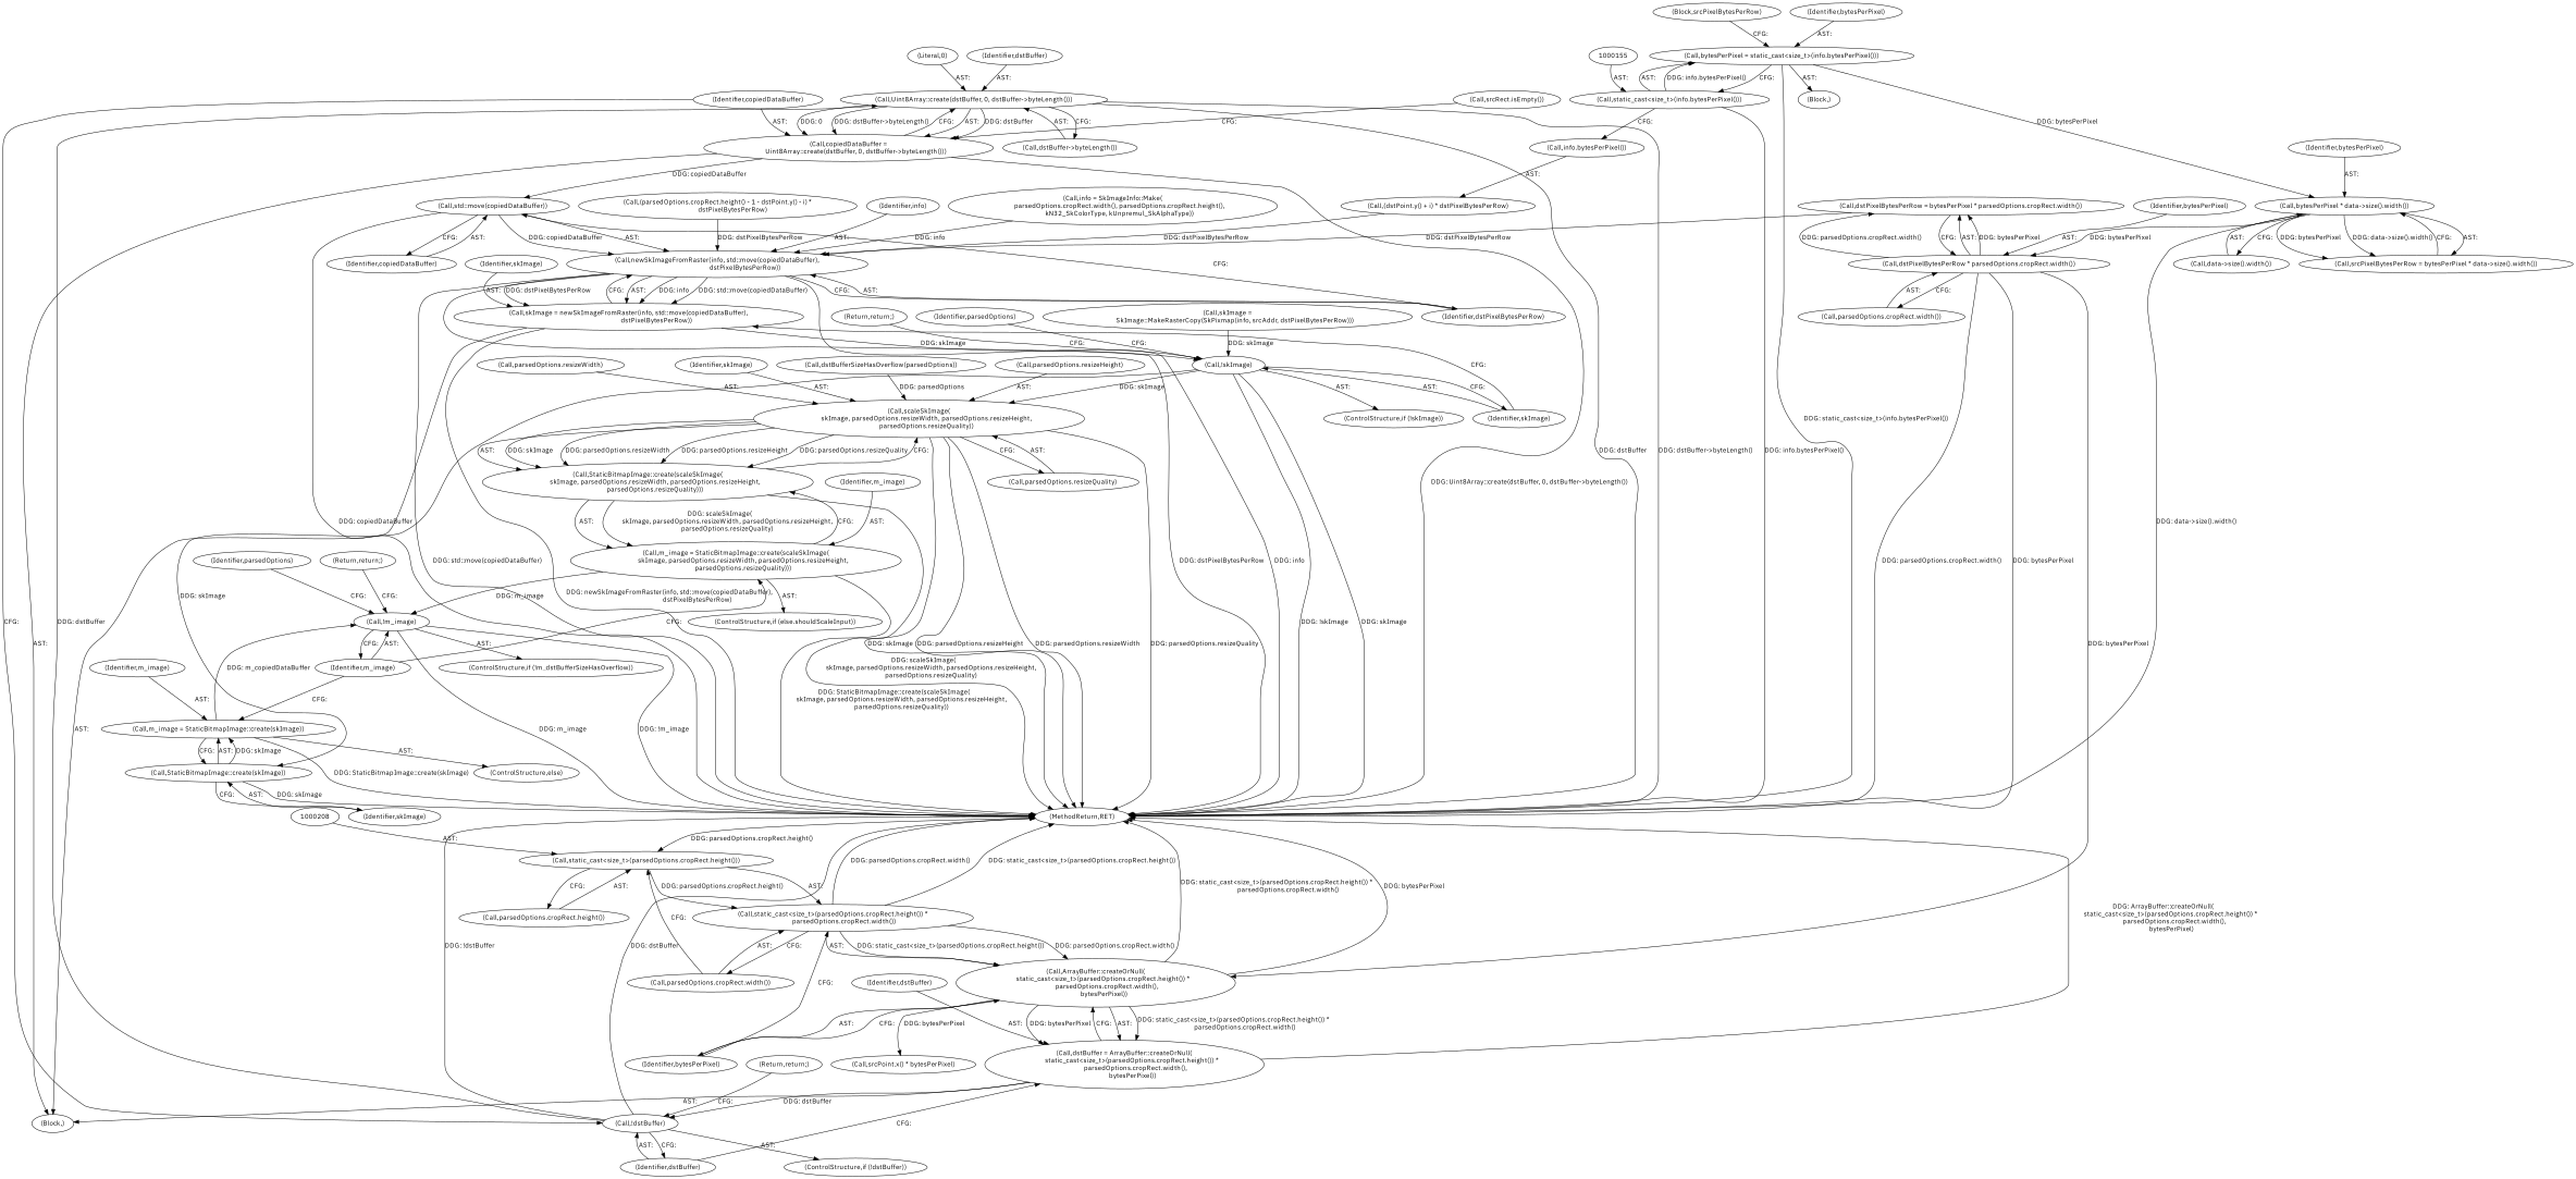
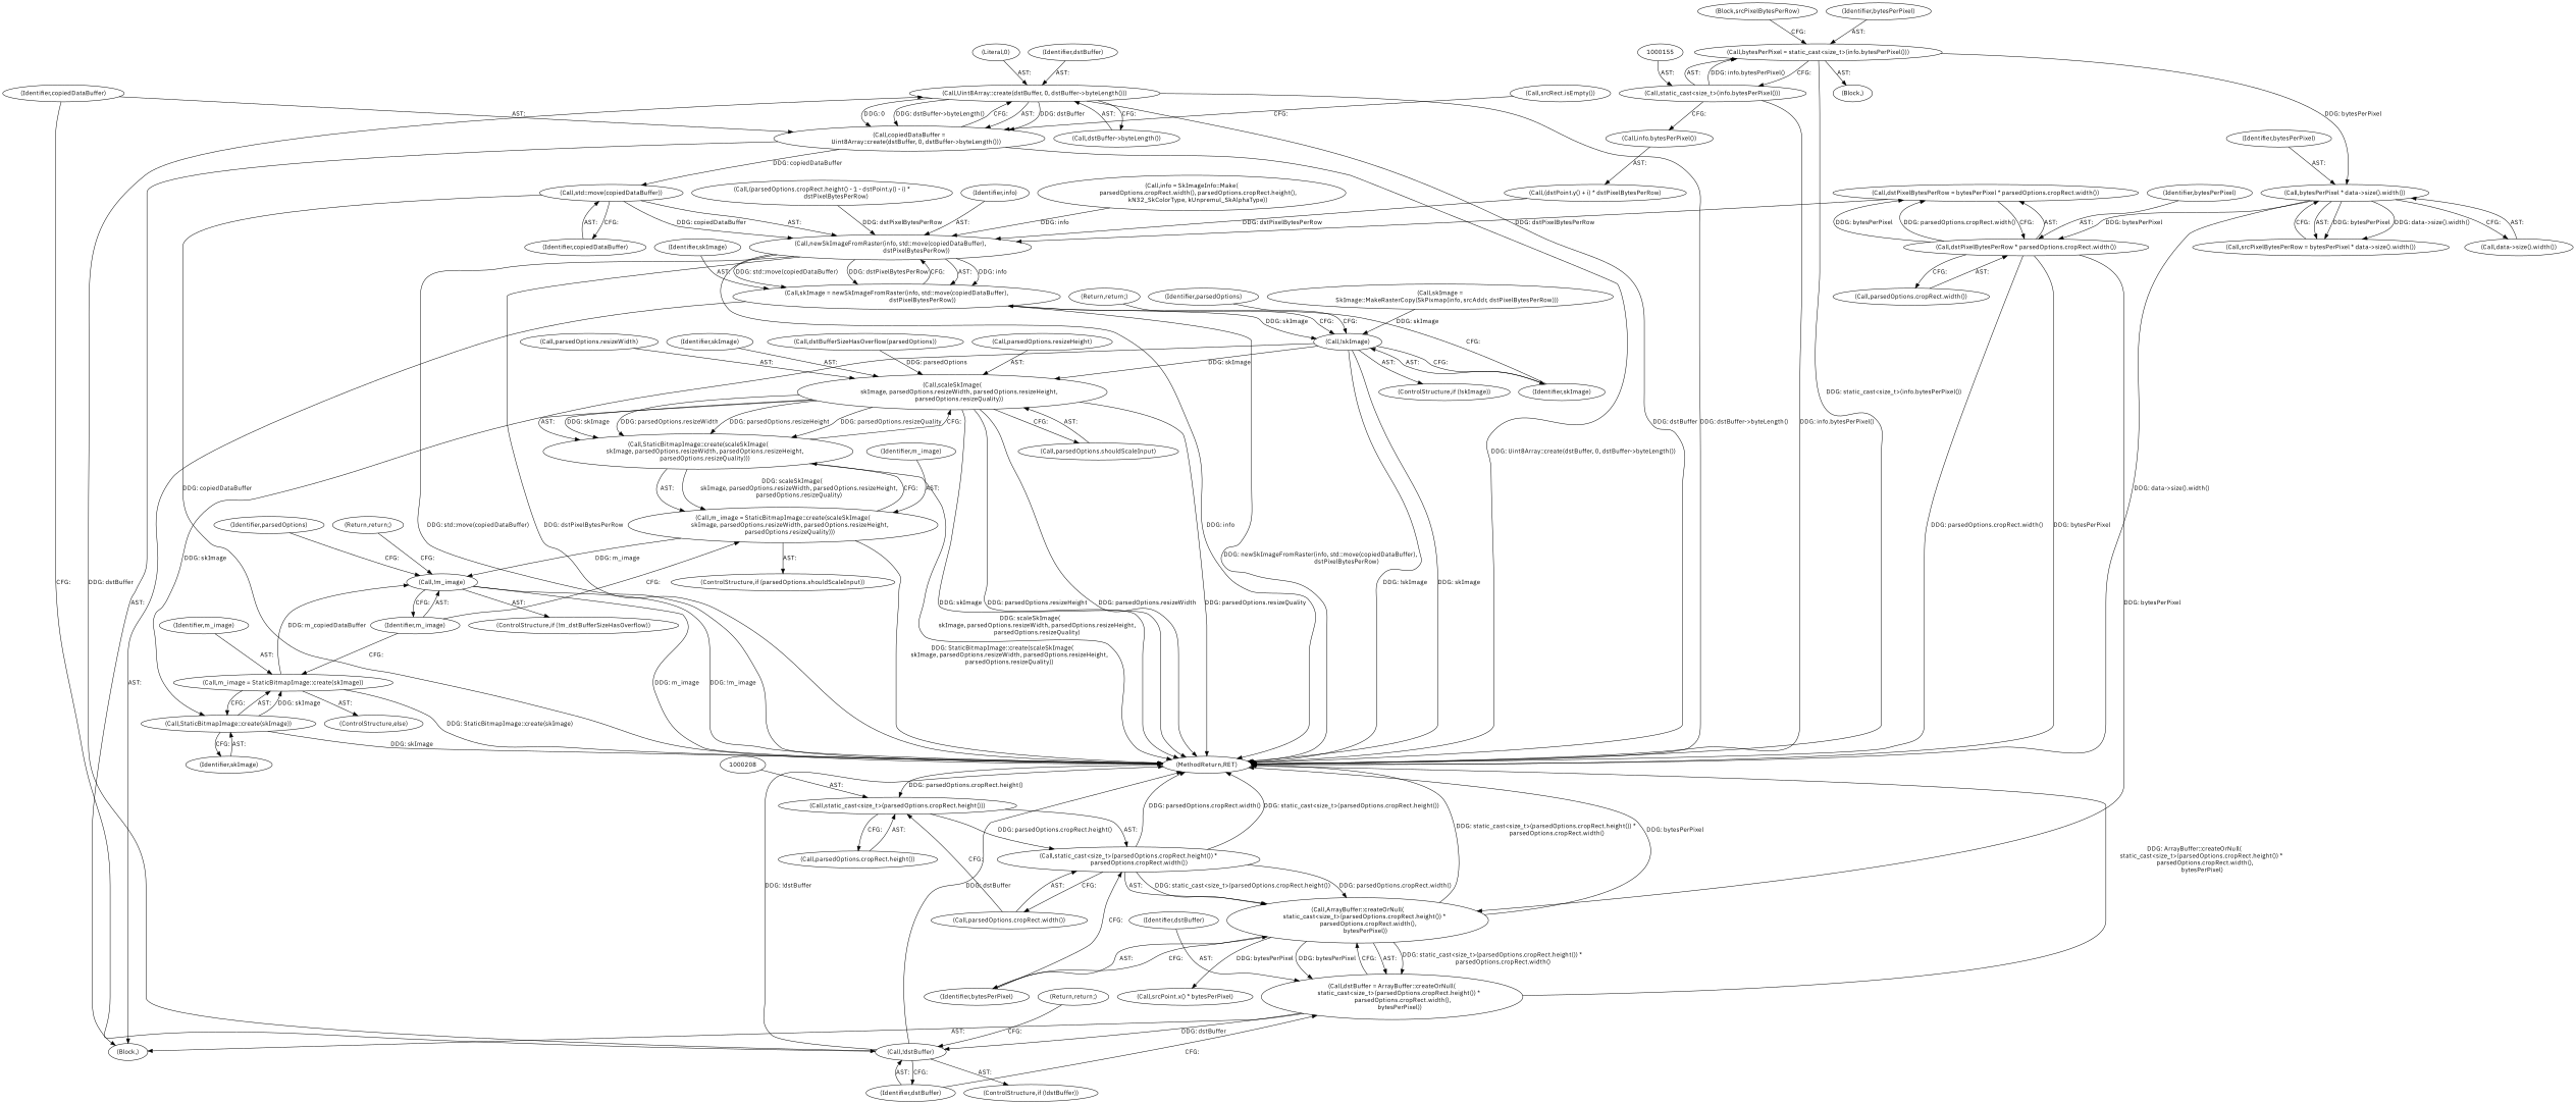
  digraph {
    fontname="IBM Plex Sans"
    node [fontname="IBM Plex Sans"]
    edge [fontname="IBM Plex Sans"]
    n1 [label="(Call,Uint8Array::create(dstBuffer, 0, dstBuffer->byteLength()))"]
    n2 [label="(Call,copiedDataBuffer =\n          Uint8Array::create(dstBuffer, 0, dstBuffer->byteLength()))"]
    n3 [label="(Call,dstBuffer->byteLength())"]
    n4 [label="(MethodReturn,RET)"]
    n5 [label="(Block,)"]
    n6 [label="(Call,std::move(copiedDataBuffer))"]
    n7 [label="(Call,static_cast<size_t>(parsedOptions.cropRect.height()))"]
    n8 [label="(Call,!dstBuffer)"]
    n9 [label="(Identifier,dstBuffer)"]
    n10 [label="(ControlStructure,if (!dstBuffer))"]
    n11 [label="(Call,dstBuffer = ArrayBuffer::createOrNull(\n          static_cast<size_t>(parsedOptions.cropRect.height()) *\n               parsedOptions.cropRect.width(),\n           bytesPerPixel))"]
    n12 [label="(Call,ArrayBuffer::createOrNull(\n          static_cast<size_t>(parsedOptions.cropRect.height()) *\n               parsedOptions.cropRect.width(),\n           bytesPerPixel))"]
    n13 [label="(Identifier,bytesPerPixel)"]
    n14 [label="(Call,srcPoint.x() * bytesPerPixel)"]
    n15 [label="(Call,static_cast<size_t>(parsedOptions.cropRect.height()) *\n               parsedOptions.cropRect.width())"]
    n16 [label="(Call,parsedOptions.cropRect.width())"]
    n17 [label="(Call,parsedOptions.cropRect.height())"]
    n18 [label="(Call,dstPixelBytesPerRow * parsedOptions.cropRect.width())"]
    n19 [label="(Call,parsedOptions.cropRect.width())"]
    n20 [label="(Call,dstPixelBytesPerRow = bytesPerPixel * parsedOptions.cropRect.width())"]
    n21 [label="(Call,newSkImageFromRaster(info, std::move(copiedDataBuffer),\n                                     dstPixelBytesPerRow))"]
    n22 [label="(Call,bytesPerPixel * data->size().width())"]
    n23 [label="(Call,srcPixelBytesPerRow = bytesPerPixel * data->size().width())"]
    n24 [label="(Call,data->size().width())"]
    n25 [label="(Call,bytesPerPixel = static_cast<size_t>(info.bytesPerPixel()))"]
    n26 [label="(Call,static_cast<size_t>(info.bytesPerPixel()))"]
    n27 [label="(Block,)"]
    n28 [label="(Call,info.bytesPerPixel())"]
    n29 [label="(Call,(dstPoint.y() + i) * dstPixelBytesPerRow)"]
    n30 [label="(Identifier,copiedDataBuffer)"]
    n31 [label="(Call,skImage = newSkImageFromRaster(info, std::move(copiedDataBuffer),\n                                     dstPixelBytesPerRow))"]
-   n32 [label="(Identifier,dstPixelBytesPerRow)"]
    n33 [label="(Call,!skImage)"]
    n34 [label="(Call,scaleSkImage(\n          skImage, parsedOptions.resizeWidth, parsedOptions.resizeHeight,\n          parsedOptions.resizeQuality))"]
    n35 [label="(Call,StaticBitmapImage::create(skImage))"]
    n36 [label="(ControlStructure,if (!skImage))"]
    n37 [label="(Identifier,skImage)"]
    n38 [label="(Call,StaticBitmapImage::create(scaleSkImage(\n          skImage, parsedOptions.resizeWidth, parsedOptions.resizeHeight,\n          parsedOptions.resizeQuality)))"]
-   n39 [label="(Call,parsedOptions.resizeQuality)"]
+   n39 [label="(Call,parsedOptions.shouldScaleInput)"]
    n40 [label="(Call,m_image = StaticBitmapImage::create(skImage))"]
    n41 [label="(Identifier,skImage)"]
    n42 [label="(Call,m_image = StaticBitmapImage::create(scaleSkImage(\n          skImage, parsedOptions.resizeWidth, parsedOptions.resizeHeight,\n          parsedOptions.resizeQuality)))"]
    n43 [label="(Call,!m_image)"]
-   n44 [label="(ControlStructure,if (else.shouldScaleInput))"]
+   n44 [label="(ControlStructure,if (parsedOptions.shouldScaleInput))"]
    n45 [label="(Identifier,m_image)"]
    n46 [label="(ControlStructure,if (!m_dstBufferSizeHasOverflow))"]
    n47 [label="(ControlStructure,else)"]
    n48 [label="(Call,dstBufferSizeHasOverflow(parsedOptions))"]
    n49 [label="(Call,srcRect.isEmpty())"]
    n50 [label="(Call,(parsedOptions.cropRect.height() - 1 - dstPoint.y() - i) *\n                    dstPixelBytesPerRow)"]
    n51 [label="(Return,return;)"]
    n52 [label="(Identifier,bytesPerPixel)"]
    n53 [label="(Identifier,skImage)"]
    n54 [label="(Identifier,m_image)"]
    n55 [label="(Identifier,dstBuffer)"]
    n56 [label="(Identifier,info)"]
    n57 [label="(Identifier,parsedOptions)"]
    n58 [label="(Identifier,bytesPerPixel)"]
    n59 [label="(Block,srcPixelBytesPerRow)"]
    n60 [label="(Identifier,parsedOptions)"]
    n61 [label="(Return,return;)"]
    n62 [label="(Call,skImage =\n          SkImage::MakeRasterCopy(SkPixmap(info, srcAddr, dstPixelBytesPerRow)))"]
    n63 [label="(Identifier,dstBuffer)"]
    n64 [label="(Identifier,bytesPerPixel)"]
    n65 [label="(Identifier,copiedDataBuffer)"]
    n66 [label="(Return,return;)"]
    n67 [label="(Call,parsedOptions.resizeHeight)"]
    n68 [label="(Call,parsedOptions.resizeWidth)"]
    n69 [label="(Identifier,m_image)"]
    n70 [label="(Literal,0)"]
    n71 [label="(Call,info = SkImageInfo::Make(\n         parsedOptions.cropRect.width(), parsedOptions.cropRect.height(),\n         kN32_SkColorType, kUnpremul_SkAlphaType))"]
    n72 [label="(Identifier,skImage)"]
    1000208
    1000155
    n1 -> n2 [label="AST: "]
    n1 -> n2 [label="DDG: dstBuffer"]
    n1 -> n2 [label="DDG: 0"]
    n1 -> n2 [label="DDG: dstBuffer->byteLength()"]
    n1 -> n3 [label="CFG: "]
    n1 -> n4 [label="DDG: dstBuffer->byteLength()"]
    n1 -> n4 [label="DDG: dstBuffer"]
    n2 -> n1 [label="CFG: "]
    n2 -> n4 [label="DDG: Uint8Array::create(dstBuffer, 0, dstBuffer->byteLength())"]
    n2 -> n5 [label="AST: "]
    n2 -> n6 [label="DDG: copiedDataBuffer"]
    n3 -> n1 [label="AST: "]
    n4 -> n7 [label="DDG: parsedOptions.cropRect.height()"]
    n6 -> n4 [label="DDG: copiedDataBuffer"]
    n6 -> n21 [label="AST: "]
    n6 -> n21 [label="DDG: copiedDataBuffer"]
    n6 -> n30 [label="CFG: "]
    n7 -> n15 [label="AST: "]
    n7 -> n15 [label="DDG: parsedOptions.cropRect.height()"]
    n7 -> n17 [label="CFG: "]
    n8 -> n1 [label="DDG: dstBuffer"]
    n8 -> n4 [label="DDG: dstBuffer"]
    n8 -> n4 [label="DDG: !dstBuffer"]
    n8 -> n9 [label="CFG: "]
    n8 -> n10 [label="AST: "]
    n9 -> n8 [label="AST: "]
    n9 -> n11 [label="CFG: "]
    n11 -> n4 [label="DDG: ArrayBuffer::createOrNull(\n          static_cast<size_t>(parsedOptions.cropRect.height()) *\n               parsedOptions.cropRect.width(),\n           bytesPerPixel)"]
    n11 -> n5 [label="AST: "]
    n11 -> n8 [label="DDG: dstBuffer"]
    n11 -> n12 [label="CFG: "]
    n12 -> n4 [label="DDG: static_cast<size_t>(parsedOptions.cropRect.height()) *\n               parsedOptions.cropRect.width()"]
    n12 -> n4 [label="DDG: bytesPerPixel"]
    n12 -> n11 [label="AST: "]
    n12 -> n11 [label="DDG: static_cast<size_t>(parsedOptions.cropRect.height()) *\n               parsedOptions.cropRect.width()"]
    n12 -> n11 [label="DDG: bytesPerPixel"]
    n12 -> n13 [label="CFG: "]
    n12 -> n14 [label="DDG: bytesPerPixel"]
    n13 -> n12 [label="AST: "]
    n13 -> n15 [label="CFG: "]
    n15 -> n4 [label="DDG: parsedOptions.cropRect.width()"]
    n15 -> n4 [label="DDG: static_cast<size_t>(parsedOptions.cropRect.height())"]
    n15 -> n12 [label="AST: "]
    n15 -> n12 [label="DDG: static_cast<size_t>(parsedOptions.cropRect.height())"]
    n15 -> n12 [label="DDG: parsedOptions.cropRect.width()"]
    n15 -> n16 [label="CFG: "]
    n16 -> n7 [label="CFG: "]
    n16 -> n15 [label="AST: "]
    n17 -> n7 [label="AST: "]
    n18 -> n4 [label="DDG: parsedOptions.cropRect.width()"]
    n18 -> n4 [label="DDG: bytesPerPixel"]
    n18 -> n12 [label="DDG: bytesPerPixel"]
    n18 -> n19 [label="CFG: "]
    n18 -> n20 [label="AST: "]
    n18 -> n20 [label="DDG: bytesPerPixel"]
    n18 -> n20 [label="DDG: parsedOptions.cropRect.width()"]
    n19 -> n18 [label="AST: "]
    n20 -> n18 [label="CFG: "]
    n20 -> n21 [label="DDG: dstPixelBytesPerRow"]
    n21 -> n4 [label="DDG: std::move(copiedDataBuffer)"]
    n21 -> n4 [label="DDG: dstPixelBytesPerRow"]
    n21 -> n4 [label="DDG: info"]
    n21 -> n31 [label="AST: "]
    n21 -> n31 [label="DDG: info"]
    n21 -> n31 [label="DDG: std::move(copiedDataBuffer)"]
    n21 -> n31 [label="DDG: dstPixelBytesPerRow"]
-   n21 -> n32 [label="CFG: "]
    n22 -> n4 [label="DDG: data->size().width()"]
    n22 -> n18 [label="DDG: bytesPerPixel"]
    n22 -> n23 [label="AST: "]
    n22 -> n23 [label="DDG: bytesPerPixel"]
    n22 -> n23 [label="DDG: data->size().width()"]
    n22 -> n24 [label="CFG: "]
    n23 -> n22 [label="CFG: "]
    n24 -> n22 [label="AST: "]
    n25 -> n4 [label="DDG: static_cast<size_t>(info.bytesPerPixel())"]
    n25 -> n22 [label="DDG: bytesPerPixel"]
    n25 -> n26 [label="CFG: "]
    n25 -> n27 [label="AST: "]
    n26 -> n4 [label="DDG: info.bytesPerPixel()"]
    n26 -> n25 [label="AST: "]
    n26 -> n25 [label="DDG: info.bytesPerPixel()"]
    n26 -> n28 [label="CFG: "]
    n28 -> n29 [label="AST: "]
    n29 -> n21 [label="DDG: dstPixelBytesPerRow"]
    n30 -> n6 [label="AST: "]
    n31 -> n4 [label="DDG: newSkImageFromRaster(info, std::move(copiedDataBuffer),\n                                     dstPixelBytesPerRow)"]
    n31 -> n5 [label="AST: "]
    n31 -> n21 [label="CFG: "]
    n31 -> n33 [label="DDG: skImage"]
-   n32 -> n6 [label="CFG: "]
-   n32 -> n21 [label="AST: "]
    n33 -> n4 [label="DDG: !skImage"]
    n33 -> n4 [label="DDG: skImage"]
    n33 -> n34 [label="DDG: skImage"]
    n33 -> n35 [label="DDG: skImage"]
    n33 -> n36 [label="AST: "]
    n33 -> n37 [label="CFG: "]
    n34 -> n4 [label="DDG: parsedOptions.resizeHeight"]
    n34 -> n4 [label="DDG: parsedOptions.resizeWidth"]
    n34 -> n4 [label="DDG: parsedOptions.resizeQuality"]
    n34 -> n4 [label="DDG: skImage"]
    n34 -> n38 [label="AST: "]
    n34 -> n38 [label="DDG: skImage"]
    n34 -> n38 [label="DDG: parsedOptions.resizeWidth"]
    n34 -> n38 [label="DDG: parsedOptions.resizeHeight"]
    n34 -> n38 [label="DDG: parsedOptions.resizeQuality"]
    n34 -> n39 [label="CFG: "]
    n35 -> n4 [label="DDG: skImage"]
    n35 -> n40 [label="AST: "]
    n35 -> n40 [label="DDG: skImage"]
    n35 -> n41 [label="CFG: "]
    n37 -> n31 [label="CFG: "]
    n37 -> n33 [label="AST: "]
    n38 -> n4 [label="DDG: scaleSkImage(\n          skImage, parsedOptions.resizeWidth, parsedOptions.resizeHeight,\n          parsedOptions.resizeQuality)"]
    n38 -> n34 [label="CFG: "]
    n38 -> n42 [label="AST: "]
    n38 -> n42 [label="DDG: scaleSkImage(\n          skImage, parsedOptions.resizeWidth, parsedOptions.resizeHeight,\n          parsedOptions.resizeQuality)"]
    n39 -> n34 [label="AST: "]
    n40 -> n4 [label="DDG: StaticBitmapImage::create(skImage)"]
    n40 -> n35 [label="CFG: "]
    n40 -> n43 [label="DDG: m_copiedDataBuffer"]
    n40 -> n47 [label="AST: "]
    n41 -> n35 [label="AST: "]
    n42 -> n4 [label="DDG: StaticBitmapImage::create(scaleSkImage(\n          skImage, parsedOptions.resizeWidth, parsedOptions.resizeHeight,\n          parsedOptions.resizeQuality))"]
    n42 -> n38 [label="CFG: "]
    n42 -> n43 [label="DDG: m_image"]
    n42 -> n44 [label="AST: "]
    n43 -> n4 [label="DDG: m_image"]
    n43 -> n4 [label="DDG: !m_image"]
    n43 -> n45 [label="CFG: "]
    n43 -> n46 [label="AST: "]
    n45 -> n40 [label="CFG: "]
    n45 -> n42 [label="CFG: "]
    n45 -> n43 [label="AST: "]
    n48 -> n34 [label="DDG: parsedOptions"]
    n49 -> n2 [label="CFG: "]
    n50 -> n21 [label="DDG: dstPixelBytesPerRow"]
    n51 -> n8 [label="CFG: "]
    n52 -> n22 [label="AST: "]
    n53 -> n31 [label="AST: "]
    n54 -> n42 [label="AST: "]
    n55 -> n11 [label="AST: "]
    n56 -> n21 [label="AST: "]
    n57 -> n33 [label="CFG: "]
    n58 -> n18 [label="AST: "]
    n59 -> n25 [label="CFG: "]
    n60 -> n43 [label="CFG: "]
    n61 -> n43 [label="CFG: "]
    n62 -> n33 [label="DDG: skImage"]
    n63 -> n1 [label="AST: "]
    n64 -> n25 [label="AST: "]
    n65 -> n2 [label="AST: "]
    n65 -> n8 [label="CFG: "]
    n66 -> n33 [label="CFG: "]
    n67 -> n34 [label="AST: "]
    n68 -> n34 [label="AST: "]
    n69 -> n40 [label="AST: "]
    n70 -> n1 [label="AST: "]
    n71 -> n21 [label="DDG: info"]
    n72 -> n34 [label="AST: "]
    1000208 -> n7 [label="AST: "]
    1000155 -> n26 [label="AST: "]
  }
